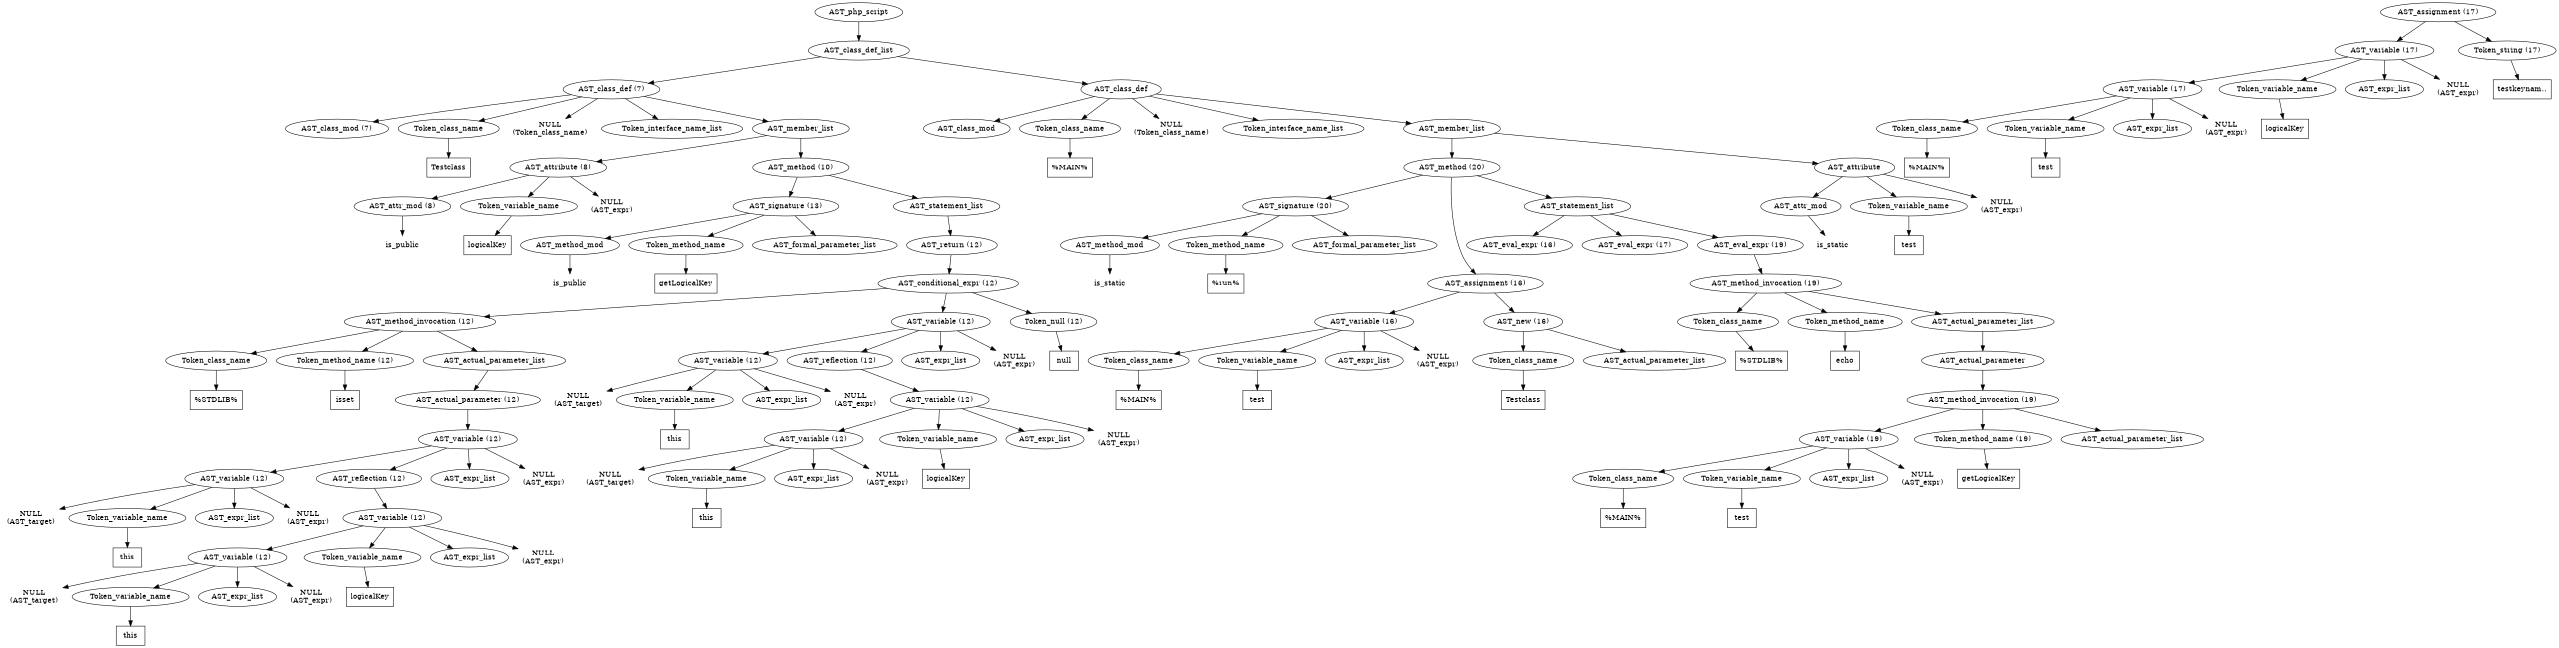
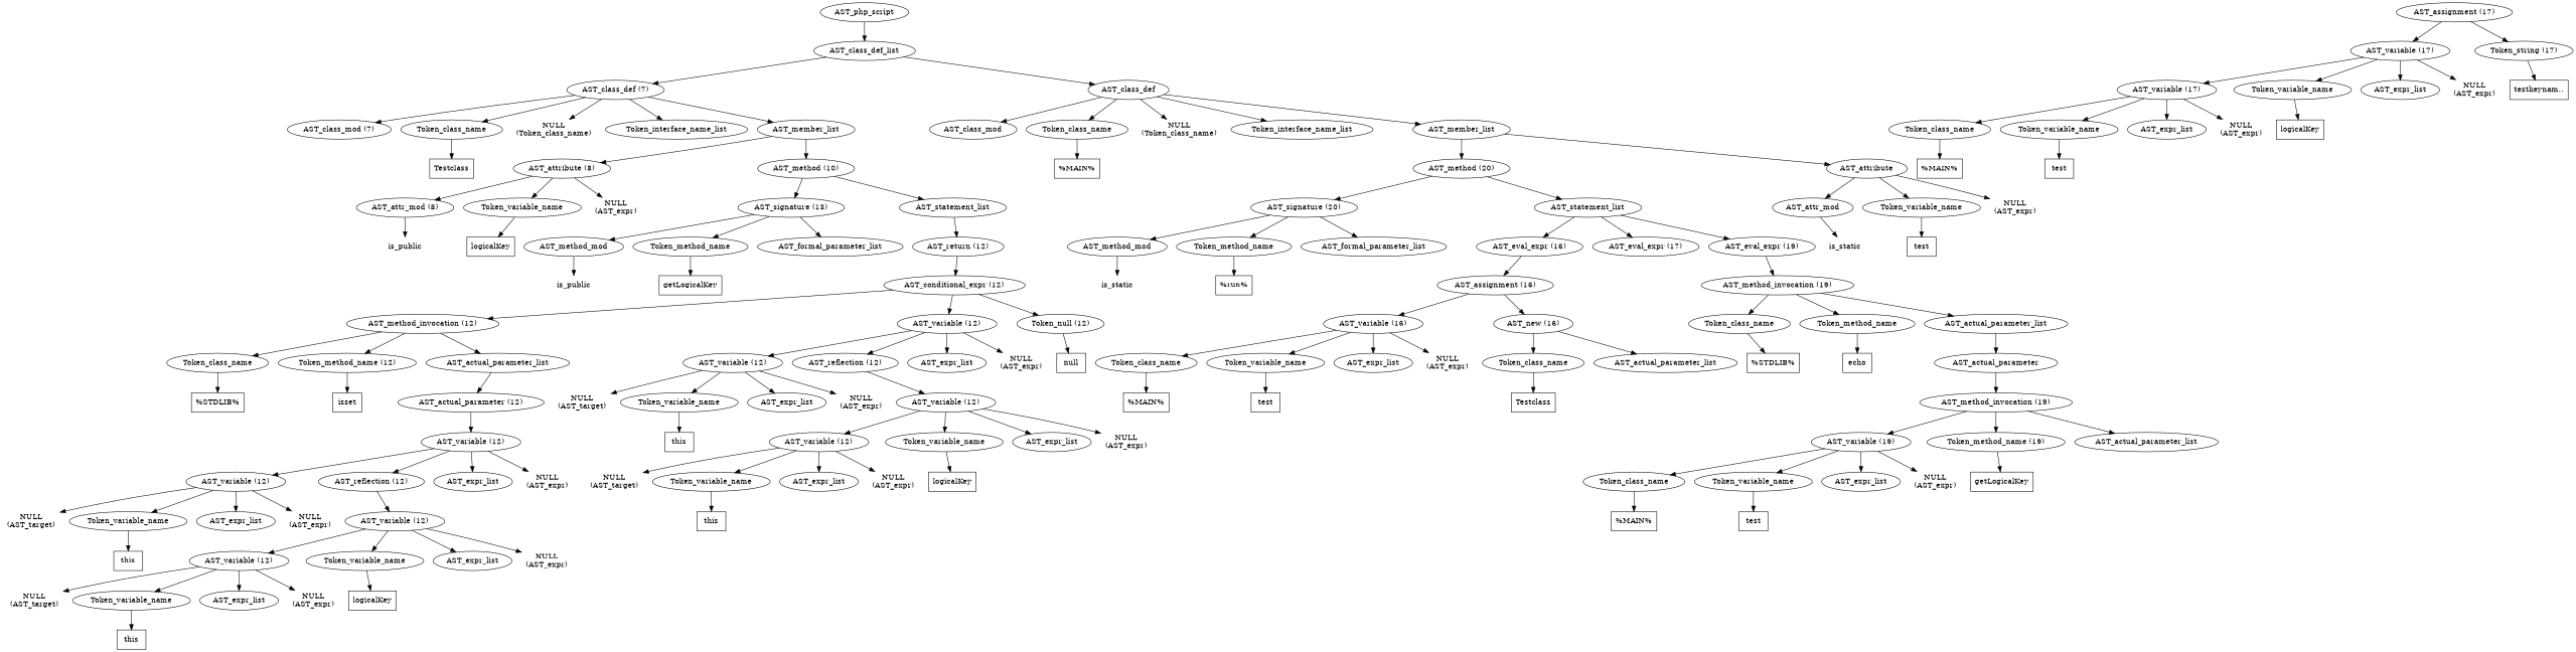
  digraph {
    n1 [label=AST_php_script]
    n2 [label=AST_class_def_list]
    n3 [label="AST_class_def (7)"]
    n4 [label=AST_class_def]
    n5 [label="AST_class_mod (7)"]
    n6 [label=Token_class_name]
    n7 [label="NULL\n(Token_class_name)" shape=plaintext]
    n8 [label=Token_interface_name_list]
    n9 [label=AST_member_list]
    n10 [label=AST_class_mod]
    n11 [label=Token_class_name]
    n12 [label="NULL\n(Token_class_name)" shape=plaintext]
    n13 [label=Token_interface_name_list]
    n14 [label=AST_member_list]
    n15 [label=Testclass shape=box]
    n16 [label="AST_attribute (8)"]
    n17 [label="AST_method (10)"]
    n18 [label="AST_attr_mod (8)"]
    n19 [label=Token_variable_name]
    n20 [label="NULL\n(AST_expr)" shape=plaintext]
    n21 [label="AST_signature (13)"]
    n22 [label=AST_statement_list]
    n23 [label=is_public shape=plaintext]
    n24 [label=logicalKey shape=box]
    n25 [label=AST_method_mod]
    n26 [label=Token_method_name]
    n27 [label=AST_formal_parameter_list]
    n28 [label="AST_return (12)"]
    n29 [label=is_public shape=plaintext]
    n30 [label=getLogicalKey shape=box]
    n31 [label="AST_conditional_expr (12)"]
    n32 [label="AST_method_invocation (12)"]
    n33 [label="AST_variable (12)"]
    n34 [label="Token_null (12)"]
    n35 [label=Token_class_name]
    n36 [label="Token_method_name (12)"]
    n37 [label=AST_actual_parameter_list]
    n38 [label="AST_variable (12)"]
    n39 [label="AST_reflection (12)"]
    n40 [label=AST_expr_list]
    n41 [label="NULL\n(AST_expr)" shape=plaintext]
    n42 [label=null shape=box]
    n43 [label="%STDLIB%" shape=box]
    n44 [label=isset shape=box]
    n45 [label="AST_actual_parameter (12)"]
    n46 [label="AST_variable (12)"]
    n47 [label="AST_variable (12)"]
    n48 [label="AST_reflection (12)"]
    n49 [label=AST_expr_list]
    n50 [label="NULL\n(AST_expr)" shape=plaintext]
    n51 [label="NULL\n(AST_target)" shape=plaintext]
    n52 [label=Token_variable_name]
    n53 [label=AST_expr_list]
    n54 [label="NULL\n(AST_expr)" shape=plaintext]
    n55 [label="AST_variable (12)"]
    n56 [label=this shape=box]
    n57 [label="AST_variable (12)"]
    n58 [label=Token_variable_name]
    n59 [label=AST_expr_list]
    n60 [label="NULL\n(AST_expr)" shape=plaintext]
    n61 [label="NULL\n(AST_target)" shape=plaintext]
    n62 [label=Token_variable_name]
    n63 [label=AST_expr_list]
    n64 [label="NULL\n(AST_expr)" shape=plaintext]
    n65 [label=logicalKey shape=box]
    n66 [label=this shape=box]
    n67 [label="NULL\n(AST_target)" shape=plaintext]
    n68 [label=Token_variable_name]
    n69 [label=AST_expr_list]
    n70 [label="NULL\n(AST_expr)" shape=plaintext]
    n71 [label="AST_variable (12)"]
    n72 [label=this shape=box]
    n73 [label="AST_variable (12)"]
    n74 [label=Token_variable_name]
    n75 [label=AST_expr_list]
    n76 [label="NULL\n(AST_expr)" shape=plaintext]
    n77 [label="NULL\n(AST_target)" shape=plaintext]
    n78 [label=Token_variable_name]
    n79 [label=AST_expr_list]
    n80 [label="NULL\n(AST_expr)" shape=plaintext]
    n81 [label=logicalKey shape=box]
    n82 [label=this shape=box]
    n83 [label="%MAIN%" shape=box]
    n84 [label="AST_method (20)"]
    n85 [label=AST_attribute]
    n86 [label="AST_signature (20)"]
    n87 [label=AST_statement_list]
    n88 [label=AST_attr_mod]
    n89 [label=Token_variable_name]
    n90 [label="NULL\n(AST_expr)" shape=plaintext]
    n91 [label=AST_method_mod]
    n92 [label=Token_method_name]
    n93 [label=AST_formal_parameter_list]
    n94 [label="AST_eval_expr (16)"]
    n95 [label="AST_eval_expr (17)"]
    n96 [label="AST_eval_expr (19)"]
    n97 [label=is_static shape=plaintext]
    n98 [label="%run%" shape=box]
    n99 [label="AST_assignment (16)"]
    n100 [label="AST_method_invocation (19)"]
    n101 [label="AST_variable (16)"]
    n102 [label="AST_new (16)"]
    n103 [label=Token_class_name]
    n104 [label=Token_variable_name]
    n105 [label=AST_expr_list]
    n106 [label="NULL\n(AST_expr)" shape=plaintext]
    n107 [label=Token_class_name]
    n108 [label=AST_actual_parameter_list]
    n109 [label="%MAIN%" shape=box]
    n110 [label=test shape=box]
    n111 [label=Testclass shape=box]
    n112 [label="AST_assignment (17)"]
    n113 [label="AST_variable (17)"]
    n114 [label="Token_string (17)"]
    n115 [label="AST_variable (17)"]
    n116 [label=Token_variable_name]
    n117 [label=AST_expr_list]
    n118 [label="NULL\n(AST_expr)" shape=plaintext]
    n119 [label="testkeynam.." shape=box]
    n120 [label=Token_class_name]
    n121 [label=Token_variable_name]
    n122 [label=AST_expr_list]
    n123 [label="NULL\n(AST_expr)" shape=plaintext]
    n124 [label=logicalKey shape=box]
    n125 [label="%MAIN%" shape=box]
    n126 [label=test shape=box]
    n127 [label=Token_class_name]
    n128 [label=Token_method_name]
    n129 [label=AST_actual_parameter_list]
    n130 [label="%STDLIB%" shape=box]
    n131 [label=echo shape=box]
    n132 [label=AST_actual_parameter]
    n133 [label="AST_method_invocation (19)"]
    n134 [label="AST_variable (19)"]
    n135 [label="Token_method_name (19)"]
    n136 [label=AST_actual_parameter_list]
    n137 [label=Token_class_name]
    n138 [label=Token_variable_name]
    n139 [label=AST_expr_list]
    n140 [label="NULL\n(AST_expr)" shape=plaintext]
    n141 [label=getLogicalKey shape=box]
    n142 [label="%MAIN%" shape=box]
    n143 [label=test shape=box]
    n144 [label=is_static shape=plaintext]
    n145 [label=test shape=box]
    n1 -> n2
    n2 -> n3
    n2 -> n4
    n3 -> n5
    n3 -> n6
    n3 -> n7
    n3 -> n8
    n3 -> n9
    n4 -> n10
    n4 -> n11
    n4 -> n12
    n4 -> n13
    n4 -> n14
    n6 -> n15
    n9 -> n16
    n9 -> n17
    n11 -> n83
    n14 -> n84
    n14 -> n85
    n16 -> n18
    n16 -> n19
    n16 -> n20
    n17 -> n21
    n17 -> n22
    n18 -> n23
    n19 -> n24
    n21 -> n25
    n21 -> n26
    n21 -> n27
    n22 -> n28
    n25 -> n29
    n26 -> n30
    n28 -> n31
    n31 -> n32
    n31 -> n33
    n31 -> n34
    n32 -> n35
    n32 -> n36
    n32 -> n37
    n33 -> n38
    n33 -> n39
    n33 -> n40
    n33 -> n41
    n34 -> n42
    n35 -> n43
    n36 -> n44
    n37 -> n45
    n38 -> n67
    n38 -> n68
    n38 -> n69
    n38 -> n70
    n39 -> n71
    n45 -> n46
    n46 -> n47
    n46 -> n48
    n46 -> n49
    n46 -> n50
    n47 -> n51
    n47 -> n52
    n47 -> n53
    n47 -> n54
    n48 -> n55
    n52 -> n56
    n55 -> n57
    n55 -> n58
    n55 -> n59
    n55 -> n60
    n57 -> n61
    n57 -> n62
    n57 -> n63
    n57 -> n64
    n58 -> n65
    n62 -> n66
    n68 -> n72
    n71 -> n73
    n71 -> n74
    n71 -> n75
    n71 -> n76
    n73 -> n77
    n73 -> n78
    n73 -> n79
    n73 -> n80
    n74 -> n81
    n78 -> n82
    n84 -> n86
    n84 -> n87
    n85 -> n88
    n85 -> n89
    n85 -> n90
    n86 -> n91
    n86 -> n92
    n86 -> n93
    n87 -> n94
    n87 -> n95
    n87 -> n96
    n88 -> n144
    n89 -> n145
    n91 -> n97
    n92 -> n98
-   n84 -> n99
+   n94 -> n99
    n96 -> n100
    n99 -> n101
    n99 -> n102
    n100 -> n127
    n100 -> n128
    n100 -> n129
    n101 -> n103
    n101 -> n104
    n101 -> n105
    n101 -> n106
    n102 -> n107
    n102 -> n108
    n103 -> n109
    n104 -> n110
    n107 -> n111
    n112 -> n113
    n112 -> n114
    n113 -> n115
    n113 -> n116
    n113 -> n117
    n113 -> n118
    n114 -> n119
    n115 -> n120
    n115 -> n121
    n115 -> n122
    n115 -> n123
    n116 -> n124
    n120 -> n125
    n121 -> n126
    n127 -> n130
    n128 -> n131
    n129 -> n132
    n132 -> n133
    n133 -> n134
    n133 -> n135
    n133 -> n136
    n134 -> n137
    n134 -> n138
    n134 -> n139
    n134 -> n140
    n135 -> n141
    n137 -> n142
    n138 -> n143
  }
